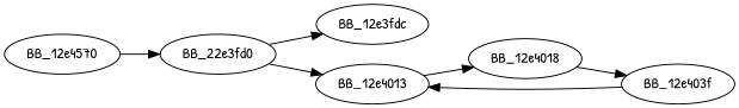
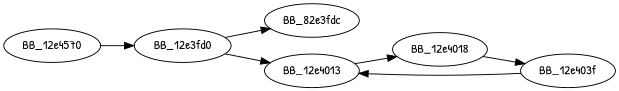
  digraph {
    fontname="Patrick Hand"
    rankdir=LR
    node [fontname="Patrick Hand"]
    edge [fontname="Patrick Hand"]
-   BB_12e3fd0 [label=BB_22e3fd0]
-   BB_12e3fdc
+   BB_12e3fd0
+   BB_12e3fdc [label=BB_82e3fdc]
    BB_12e4013
    BB_12e4018
    BB_12e403f
    BB_12e4570
    BB_12e3fd0 -> BB_12e3fdc
    BB_12e3fd0 -> BB_12e4013
    BB_12e4013 -> BB_12e4018
    BB_12e4018 -> BB_12e403f
    BB_12e403f -> BB_12e4013
    BB_12e4570 -> BB_12e3fd0
  }
